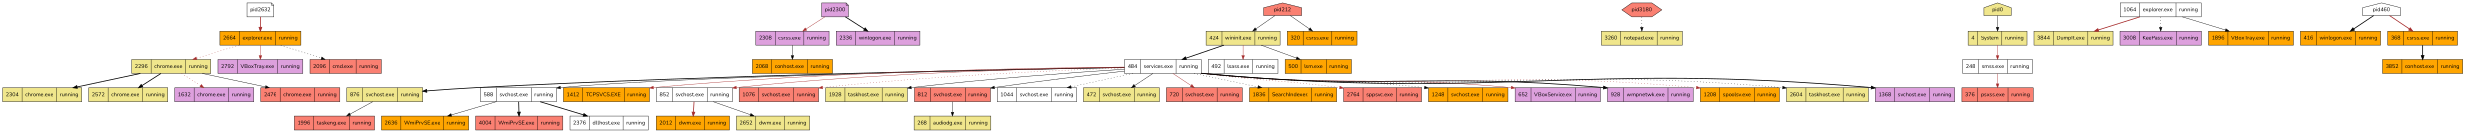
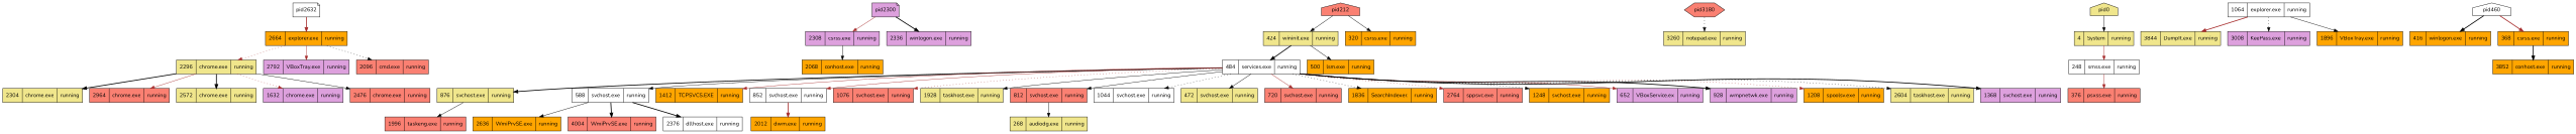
  digraph {
    fontname=Nunito
    rankdir=TB
    node [fillcolor=orange fontname=Nunito shape=record style=filled]
    edge [color=black fontname=Nunito style=solid]
    n1 [label="2664 | explorer.exe |running"]
    n2 [fillcolor=khaki label="2296 | chrome.exe |running"]
    n3 [fillcolor=plum label="2792 | VBoxTray.exe |running"]
    n4 [fillcolor=salmon label="2096 | cmd.exe |running"]
    pid2632 [fillcolor=white shape=note]
    n6 [fillcolor=khaki label="2304 | chrome.exe |running"]
+   n7 [fillcolor=salmon label="2964 | chrome.exe |running"]
    n8 [fillcolor=khaki label="2572 | chrome.exe |running"]
    n9 [fillcolor=plum label="1632 | chrome.exe |running"]
    n10 [fillcolor=salmon label="2476 | chrome.exe |running"]
    n11 [fillcolor=plum label="2308 | csrss.exe |running"]
    n12 [label="2068 | conhost.exe |running"]
    pid2300 [fillcolor=plum shape=note]
    n14 [fillcolor=plum label="2336 | winlogon.exe |running"]
    n15 [fillcolor=khaki label="876 | svchost.exe |running"]
    n16 [fillcolor=salmon label="1996 | taskeng.exe |running"]
    n17 [fillcolor=khaki label="3260 | notepad.exe |running"]
    pid3180 [fillcolor=salmon shape=hexagon]
    n19 [fillcolor=white label="588 | svchost.exe |running"]
    n20 [label="2636 | WmiPrvSE.exe |running"]
    n21 [fillcolor=salmon label="4004 | WmiPrvSE.exe |running"]
    n22 [fillcolor=white label="2376 | dllhost.exe |running"]
    n23 [fillcolor=khaki label="424 | wininit.exe |running"]
    n24 [fillcolor=white label="484 | services.exe |running"]
-   n25 [fillcolor=white label="492 | lsass.exe |running"]
    n26 [label="500 | lsm.exe |running"]
    n27 [fillcolor=salmon label=pid212 shape=house]
    n28 [label="320 | csrss.exe |running"]
    n29 [label="1412 | TCPSVCS.EXE |running"]
    n30 [fillcolor=white label="852 | svchost.exe |running"]
    n31 [fillcolor=salmon label="1076 | svchost.exe |running"]
    n32 [fillcolor=khaki label="1928 | taskhost.exe |running"]
    n33 [fillcolor=salmon label="812 | svchost.exe |running"]
    n34 [fillcolor=white label="1044 | svchost.exe |running"]
    n35 [fillcolor=khaki label="472 | svchost.exe |running"]
    n36 [fillcolor=salmon label="720 | svchost.exe |running"]
    n37 [label="1836 | SearchIndexer. |running"]
    n38 [fillcolor=salmon label="2764 | sppsvc.exe |running"]
    n39 [label="1248 | svchost.exe |running"]
    n40 [fillcolor=plum label="652 | VBoxService.ex |running"]
    n41 [fillcolor=plum label="928 | wmpnetwk.exe |running"]
    n42 [label="1208 | spoolsv.exe |running"]
    n43 [fillcolor=khaki label="2604 | taskhost.exe |running"]
    n44 [fillcolor=plum label="1368 | svchost.exe |running"]
    n45 [fillcolor=khaki label="4 | System |running"]
    n46 [fillcolor=white label="248 | smss.exe |running"]
    pid0 [fillcolor=khaki shape=house]
    n48 [fillcolor=salmon label="376 | psxss.exe |running"]
    n49 [label="2012 | dwm.exe |running"]
-   n50 [fillcolor=khaki label="2652 | dwm.exe |running"]
    n51 [fillcolor=khaki label="268 | audiodg.exe |running"]
    n52 [fillcolor=white label="1064 | explorer.exe |running"]
    n53 [fillcolor=khaki label="3844 | DumpIt.exe |running"]
    n54 [fillcolor=plum label="3008 | KeePass.exe |running"]
    n55 [label="1896 | VBoxTray.exe |running"]
    n56 [label="416 | winlogon.exe |running"]
    n57 [fillcolor=white label=pid460 shape=house]
    n58 [label="368 | csrss.exe |running"]
    n59 [label="3852 | conhost.exe |running"]
    n1 -> n2 [color=brown style=dotted]
    n1 -> n3 [color=brown]
    n1 -> n4 [style=dotted]
    n2 -> n6 [style=bold]
+   n2 -> n7 [color=brown]
    n2 -> n8 [style=bold]
    n2 -> n9 [color=brown style=dotted]
    n2 -> n10
    pid2632 -> n1 [color=brown style=bold]
    n11 -> n12
    pid2300 -> n11 [color=brown]
    pid2300 -> n14 [style=bold]
    n15 -> n16
    pid3180 -> n17 [style=dotted]
    n19 -> n20
    n19 -> n21 [style=bold]
    n19 -> n22 [style=bold]
    n23 -> n24 [style=bold]
-   n23 -> n25 [color=brown]
    n23 -> n26
    n24 -> n15 [style=bold]
    n24 -> n19
    n24 -> n29 [color=brown]
    n24 -> n30 [color=brown]
    n24 -> n31 [color=brown style=dotted]
    n24 -> n32
    n24 -> n33
    n24 -> n34 [style=dotted]
    n24 -> n35
    n24 -> n36 [color=brown]
    n24 -> n37 [style=dotted]
    n24 -> n38 [color=brown style=dotted]
    n24 -> n39 [style=dotted]
    n24 -> n40 [color=brown]
    n24 -> n41 [style=bold]
    n24 -> n42 [color=brown style=dotted]
    n24 -> n43 [style=dotted]
    n24 -> n44 [style=bold]
    n27 -> n23
    n27 -> n28
    n30 -> n49 [color=brown style=bold]
-   n30 -> n50
    n33 -> n51
    n45 -> n46 [color=brown]
    n46 -> n48 [color=brown]
    pid0 -> n45
    n52 -> n53 [color=brown style=bold]
    n52 -> n54 [style=dotted]
    n52 -> n55
    n57 -> n56 [style=bold]
    n57 -> n58 [color=brown style=bold]
    n58 -> n59 [style=bold]
  }
